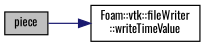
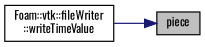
  digraph {
    rankdir=LR
    fontname=Oswald
    node [color=black fontname=Oswald fontsize=10 shape=record]
    n1 [fillcolor=grey75 fontcolor=black height=0.2 label=piece style=filled width=0.4]
    n2 [height=0.2 label="Foam::vtk::fileWriter\l::writeTimeValue" width=0.4]
-   n1 -> n2 [color=midnightblue fontname=Oswald fontsize=10 labelfontname=Helvetica labelfontsize=10 style=solid]
+   n2 -> n1 [color=midnightblue fontname=Oswald fontsize=10 labelfontname=Helvetica labelfontsize=10 style=solid]
  }
